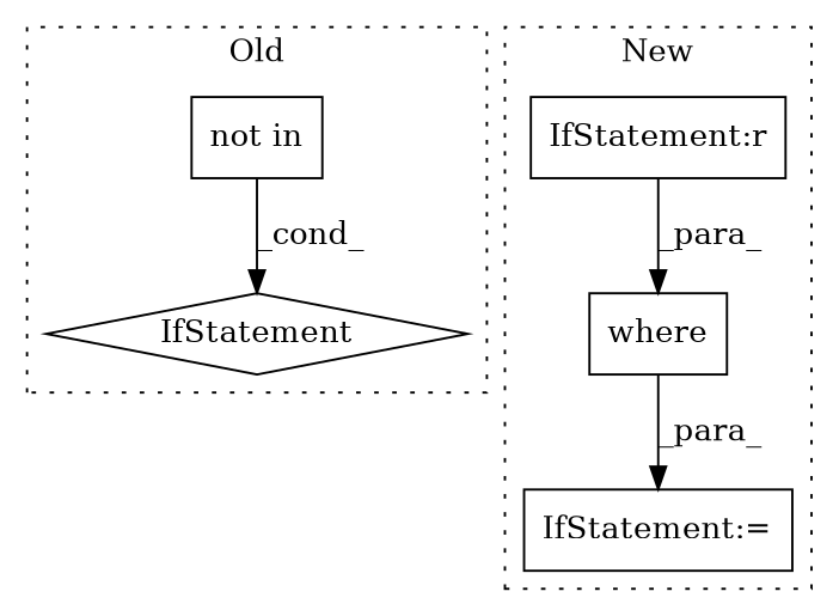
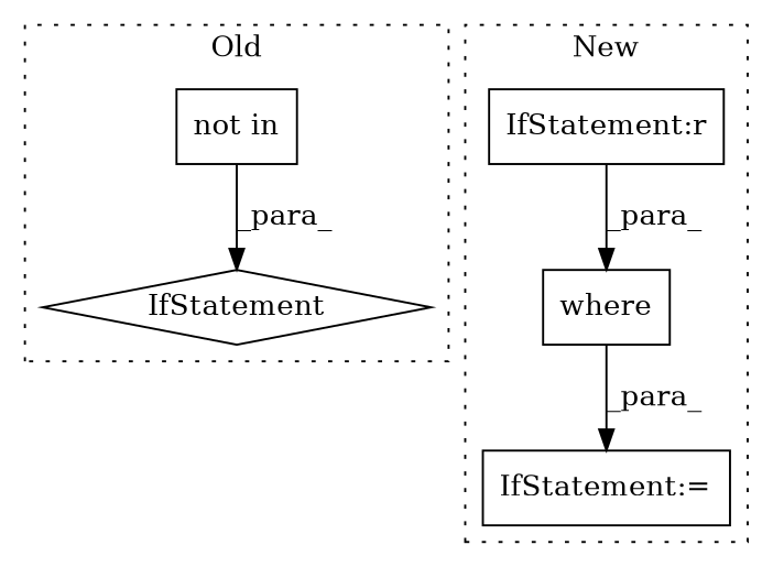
  digraph {
    node [shape=box]
    n1 [a=108 l=77 label="not in" s=23749]
    n2 [a=25 l="4,2" label=IfStatement s="23627,23874" shape=diamond]
    n3 [a=32 l="6,1" label=where s="23864,23988"]
    n4 [a=7 l=1 label="IfStatement:=" s=24188]
    n5 [a=27 l=4 label="IfStatement:r" s=23927]
    subgraph cluster_1 {
      label=Old
      style=dotted
      n1
      n2
    }
    subgraph cluster_2 {
      label=New
      style=dotted
      n3
      n4
      n5
    }
-   n1 -> n2 [label=_cond_]
+   n1 -> n2 [label=_para_]
    n3 -> n4 [label=_para_]
    n5 -> n3 [label=_para_]
  }
